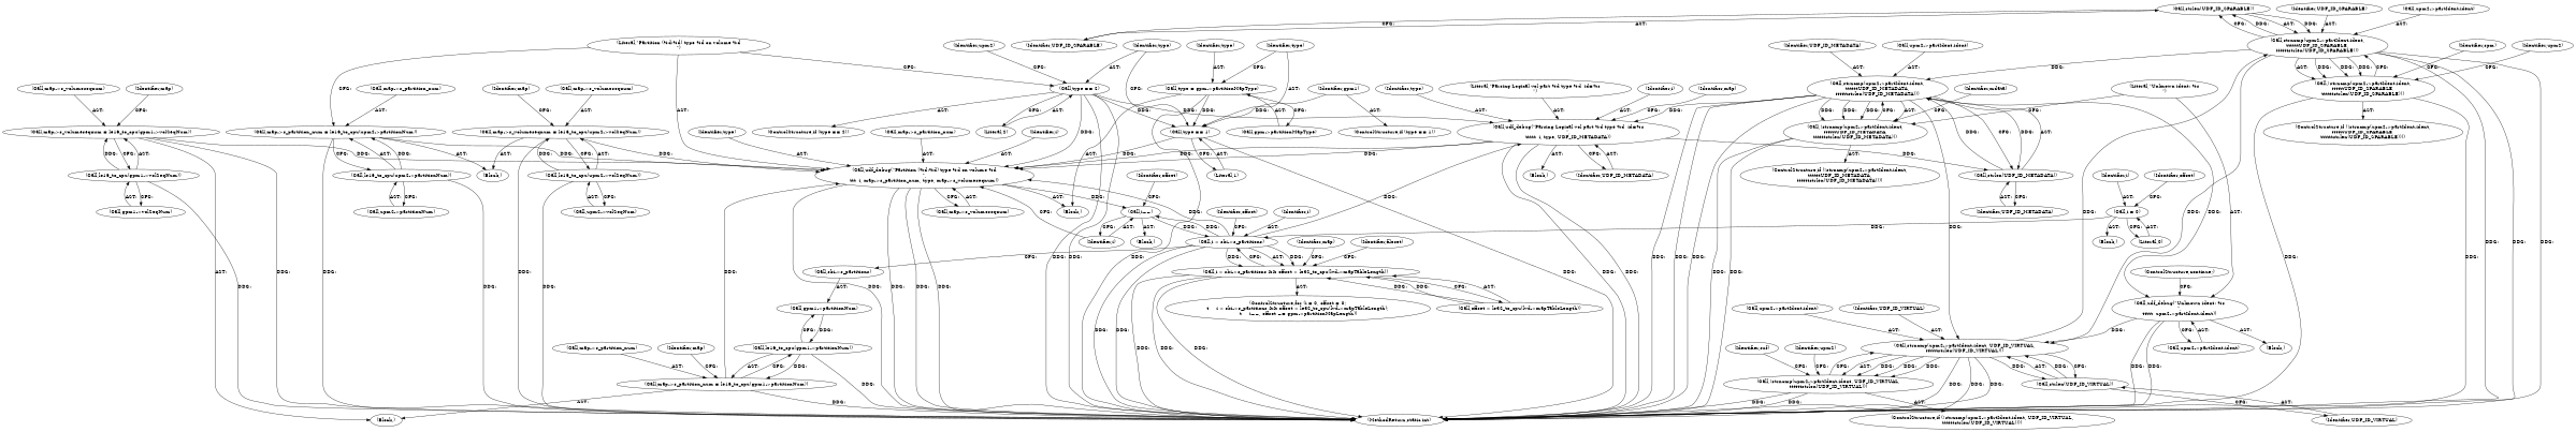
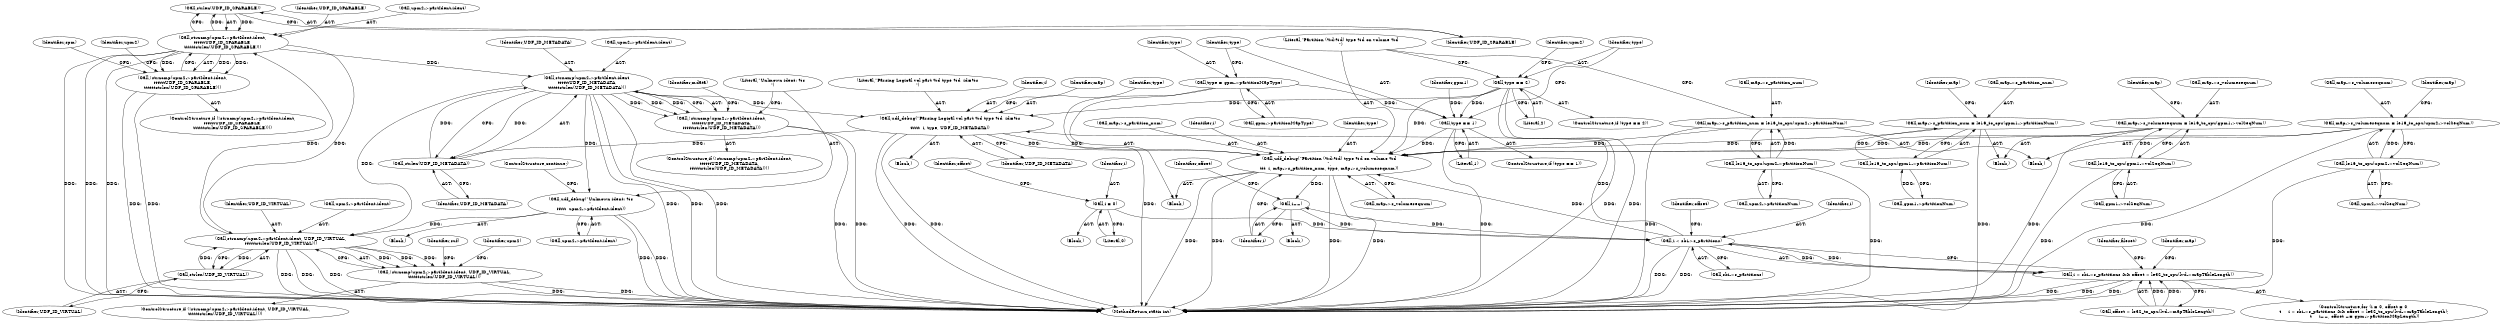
  digraph {
    n1 [label="(Call,strlen(UDF_ID_SPARABLE))"]
    n2 [label="(Call,strncmp(upm2->partIdent.ident,\n\t\t\t\t\t\tUDF_ID_SPARABLE,\n\t\t\t\t\t\tstrlen(UDF_ID_SPARABLE)))"]
    n3 [label="(Identifier,UDF_ID_SPARABLE)"]
    n4 [label="(Call,strncmp(upm2->partIdent.ident, UDF_ID_VIRTUAL,\n\t\t\t\t\t\tstrlen(UDF_ID_VIRTUAL)))"]
    n5 [label="(Call,strncmp(upm2->partIdent.ident,\n\t\t\t\t\t\tUDF_ID_METADATA,\n\t\t\t\t\t\tstrlen(UDF_ID_METADATA)))"]
    n6 [label="(Call,!strncmp(upm2->partIdent.ident,\n\t\t\t\t\t\tUDF_ID_SPARABLE,\n\t\t\t\t\t\tstrlen(UDF_ID_SPARABLE)))"]
    n7 [label="(MethodReturn,static int)"]
    n8 [label="(Call,strlen(UDF_ID_VIRTUAL))"]
    n9 [label="(Call,!strncmp(upm2->partIdent.ident, UDF_ID_VIRTUAL,\n\t\t\t\t\t\tstrlen(UDF_ID_VIRTUAL)))"]
    n10 [label="(Call,strlen(UDF_ID_METADATA))"]
    n11 [label="(Call,udf_debug(\"Parsing Logical vol part %d type %d  id=%s\n\",\n\t\t\t\t\t  i, type, UDF_ID_METADATA))"]
    n12 [label="(Call,udf_debug(\"Unknown ident: %s\n\",\n\t\t\t\t\t  upm2->partIdent.ident))"]
    n13 [label="(Call,!strncmp(upm2->partIdent.ident,\n\t\t\t\t\t\tUDF_ID_METADATA,\n\t\t\t\t\t\tstrlen(UDF_ID_METADATA)))"]
    n14 [label="(ControlStructure,if (!strncmp(upm2->partIdent.ident,\n\t\t\t\t\t\tUDF_ID_SPARABLE,\n\t\t\t\t\t\tstrlen(UDF_ID_SPARABLE))))"]
    n15 [label="(Identifier,UDF_ID_VIRTUAL)"]
    n16 [label="(ControlStructure,if (!strncmp(upm2->partIdent.ident, UDF_ID_VIRTUAL,\n\t\t\t\t\t\tstrlen(UDF_ID_VIRTUAL))))"]
    n17 [label="(Identifier,UDF_ID_METADATA)"]
    n18 [label="(Call,udf_debug(\"Partition (%d:%d) type %d on volume %d\n\",\n\t\t\t  i, map->s_partition_num, type, map->s_volumeseqnum))"]
    n19 [label="(Block,)"]
    n20 [label="(Identifier,UDF_ID_METADATA)"]
    n21 [label="(Block,)"]
    n22 [label="(Call,upm2->partIdent.ident)"]
    n23 [label="(ControlStructure,if (!strncmp(upm2->partIdent.ident,\n\t\t\t\t\t\tUDF_ID_METADATA,\n\t\t\t\t\t\tstrlen(UDF_ID_METADATA))))"]
    n24 [label="(Call,i++)"]
    n25 [label="(Call,map->s_volumeseqnum)"]
    n26 [label="(Block,)"]
    n27 [label="(Call,i < sbi->s_partitions)"]
    n28 [label="(Call,i < sbi->s_partitions && offset < le32_to_cpu(lvd->mapTableLength))"]
    n29 [label="(Call,sbi->s_partitions)"]
    n30 [label="(Block,)"]
    n31 [label="(Identifier,i)"]
    n32 [label="(Call,offset < le32_to_cpu(lvd->mapTableLength))"]
    n33 [label="(ControlStructure,for (i = 0, offset = 0;\n\t     i < sbi->s_partitions && offset < le32_to_cpu(lvd->mapTableLength);\n \t     i++, offset += gpm->partitionMapLength))"]
    n34 [label="(Call,map->s_partition_num = le16_to_cpu(gpm1->partitionNum))"]
    n35 [label="(Call,le16_to_cpu(gpm1->partitionNum))"]
    n36 [label="(Block,)"]
    n37 [label="(Call,gpm1->partitionNum)"]
    n38 [label="(Call,map->s_partition_num = le16_to_cpu(upm2->partitionNum))"]
    n39 [label="(Call,le16_to_cpu(upm2->partitionNum))"]
    n40 [label="(Block,)"]
    n41 [label="(Call,upm2->partitionNum)"]
    n42 [label="(Call,type == 1)"]
    n43 [label="(ControlStructure,if (type == 1))"]
    n44 [label="(Literal,1)"]
    n45 [label="(Call,type == 2)"]
    n46 [label="(Literal,2)"]
    n47 [label="(ControlStructure,if (type == 2))"]
    n48 [label="(Call,type = gpm->partitionMapType)"]
    n49 [label="(Call,gpm->partitionMapType)"]
    n50 [label="(Call,map->s_volumeseqnum = le16_to_cpu(gpm1->volSeqNum))"]
    n51 [label="(Call,le16_to_cpu(gpm1->volSeqNum))"]
    n52 [label="(Call,gpm1->volSeqNum)"]
    n53 [label="(Call,map->s_volumeseqnum = le16_to_cpu(upm2->volSeqNum))"]
    n54 [label="(Call,le16_to_cpu(upm2->volSeqNum))"]
    n55 [label="(Call,upm2->volSeqNum)"]
    n56 [label="(Call,i = 0)"]
    n57 [label="(Literal,0)"]
    n58 [label="(Block,)"]
    n59 [label="(Identifier,UDF_ID_METADATA)"]
    n60 [label="(Call,upm2->partIdent.ident)"]
    n61 [label="(Identifier,offset)"]
    n62 [label="(Literal,\"Unknown ident: %s\n\")"]
    n63 [label="(Identifier,i)"]
    n64 [label="(Identifier,type)"]
    n65 [label="(Identifier,map)"]
    n66 [label="(Identifier,offset)"]
    n67 [label="(Call,upm2->partIdent.ident)"]
    n68 [label="(Identifier,UDF_ID_SPARABLE)"]
    n69 [label="(Identifier,mdata)"]
    n70 [label="(Identifier,map)"]
    n71 [label="(Call,map->s_volumeseqnum)"]
    n72 [label="(Identifier,fileset)"]
    n73 [label="(Call,map->s_volumeseqnum)"]
    n74 [label="(Identifier,suf)"]
    n75 [label="(Call,upm2->partIdent.ident)"]
    n76 [label="(Identifier,UDF_ID_VIRTUAL)"]
    n77 [label="(Identifier,offset)"]
    n78 [label="(Identifier,type)"]
    n79 [label="(Identifier,spm)"]
    n80 [label="(Identifier,upm2)"]
    n81 [label="(Identifier,type)"]
    n82 [label="(Identifier,type)"]
    n83 [label="(Identifier,map)"]
    n84 [label="(Call,map->s_partition_num)"]
    n85 [label="(Call,map->s_partition_num)"]
    n86 [label="(Identifier,type)"]
    n87 [label="(Literal,\"Parsing Logical vol part %d type %d  id=%s\n\")"]
    n88 [label="(Identifier,map)"]
    n89 [label="(Call,map->s_partition_num)"]
    n90 [label="(Identifier,i)"]
    n91 [label="(Identifier,i)"]
    n92 [label="(Identifier,upm2)"]
    n93 [label="(Identifier,upm2)"]
    n94 [label="(Literal,\"Partition (%d:%d) type %d on volume %d\n\")"]
    n95 [label="(ControlStructure,continue;)"]
    n96 [label="(Identifier,gpm1)"]
    n97 [label="(Identifier,map)"]
    n98 [label="(Identifier,i)"]
    n1 -> n2 [label="AST: "]
    n1 -> n2 [label="DDG: "]
    n1 -> n3 [label="CFG: "]
    n2 -> n1 [label="CFG: "]
    n2 -> n1 [label="DDG: "]
    n2 -> n4 [label="DDG: "]
    n2 -> n5 [label="DDG: "]
    n2 -> n6 [label="AST: "]
    n2 -> n6 [label="DDG: "]
    n2 -> n6 [label="DDG: "]
    n2 -> n6 [label="DDG: "]
    n2 -> n7 [label="DDG: "]
    n2 -> n7 [label="DDG: "]
    n2 -> n7 [label="DDG: "]
    n3 -> n1 [label="AST: "]
    n4 -> n2 [label="DDG: "]
    n4 -> n7 [label="DDG: "]
    n4 -> n7 [label="DDG: "]
    n4 -> n7 [label="DDG: "]
    n4 -> n8 [label="CFG: "]
    n4 -> n8 [label="DDG: "]
    n4 -> n9 [label="AST: "]
    n4 -> n9 [label="DDG: "]
    n4 -> n9 [label="DDG: "]
    n4 -> n9 [label="DDG: "]
    n5 -> n4 [label="DDG: "]
    n5 -> n7 [label="DDG: "]
    n5 -> n7 [label="DDG: "]
    n5 -> n7 [label="DDG: "]
    n5 -> n10 [label="CFG: "]
    n5 -> n10 [label="DDG: "]
    n5 -> n11 [label="DDG: "]
    n5 -> n12 [label="DDG: "]
    n5 -> n13 [label="AST: "]
    n5 -> n13 [label="DDG: "]
    n5 -> n13 [label="DDG: "]
    n5 -> n13 [label="DDG: "]
    n6 -> n2 [label="CFG: "]
    n6 -> n7 [label="DDG: "]
    n6 -> n7 [label="DDG: "]
    n6 -> n14 [label="AST: "]
    n8 -> n4 [label="AST: "]
    n8 -> n4 [label="DDG: "]
    n8 -> n15 [label="CFG: "]
    n9 -> n4 [label="CFG: "]
    n9 -> n7 [label="DDG: "]
    n9 -> n7 [label="DDG: "]
    n9 -> n16 [label="AST: "]
    n10 -> n5 [label="AST: "]
    n10 -> n5 [label="DDG: "]
    n10 -> n17 [label="CFG: "]
    n11 -> n7 [label="DDG: "]
    n11 -> n7 [label="DDG: "]
    n11 -> n10 [label="DDG: "]
    n11 -> n18 [label="DDG: "]
    n11 -> n18 [label="DDG: "]
    n11 -> n19 [label="AST: "]
    n11 -> n20 [label="CFG: "]
    n12 -> n4 [label="DDG: "]
    n12 -> n7 [label="DDG: "]
    n12 -> n7 [label="DDG: "]
    n12 -> n21 [label="AST: "]
    n12 -> n22 [label="CFG: "]
    n13 -> n5 [label="CFG: "]
    n13 -> n7 [label="DDG: "]
    n13 -> n7 [label="DDG: "]
    n13 -> n23 [label="AST: "]
    n15 -> n8 [label="AST: "]
    n17 -> n10 [label="AST: "]
    n18 -> n7 [label="DDG: "]
    n18 -> n7 [label="DDG: "]
    n18 -> n7 [label="DDG: "]
    n18 -> n7 [label="DDG: "]
    n18 -> n24 [label="DDG: "]
    n18 -> n25 [label="CFG: "]
    n18 -> n26 [label="AST: "]
    n20 -> n11 [label="AST: "]
    n22 -> n12 [label="AST: "]
    n24 -> n27 [label="DDG: "]
    n24 -> n30 [label="AST: "]
    n24 -> n31 [label="CFG: "]
    n25 -> n18 [label="AST: "]
    n27 -> n7 [label="DDG: "]
    n27 -> n7 [label="DDG: "]
    n27 -> n11 [label="DDG: "]
    n27 -> n18 [label="DDG: "]
    n27 -> n24 [label="DDG: "]
    n27 -> n28 [label="AST: "]
    n27 -> n28 [label="DDG: "]
    n27 -> n28 [label="DDG: "]
    n27 -> n29 [label="CFG: "]
    n28 -> n7 [label="DDG: "]
    n28 -> n7 [label="DDG: "]
    n28 -> n7 [label="DDG: "]
    n28 -> n27 [label="CFG: "]
    n28 -> n32 [label="CFG: "]
    n28 -> n33 [label="AST: "]
-   n29 -> n37 [label="AST: "]
+   n29 -> n27 [label="AST: "]
    n31 -> n18 [label="CFG: "]
    n31 -> n24 [label="AST: "]
    n32 -> n28 [label="AST: "]
    n32 -> n28 [label="DDG: "]
    n32 -> n28 [label="DDG: "]
    n34 -> n7 [label="DDG: "]
    n34 -> n18 [label="DDG: "]
    n34 -> n35 [label="CFG: "]
    n34 -> n36 [label="AST: "]
-   n35 -> n7 [label="DDG: "]
    n35 -> n34 [label="AST: "]
    n35 -> n34 [label="DDG: "]
    n35 -> n37 [label="CFG: "]
    n37 -> n35 [label="DDG: "]
    n38 -> n7 [label="DDG: "]
    n38 -> n18 [label="DDG: "]
    n38 -> n39 [label="CFG: "]
    n38 -> n40 [label="AST: "]
    n39 -> n7 [label="DDG: "]
    n39 -> n38 [label="AST: "]
    n39 -> n38 [label="DDG: "]
    n39 -> n41 [label="CFG: "]
    n41 -> n39 [label="AST: "]
    n42 -> n7 [label="DDG: "]
    n42 -> n18 [label="DDG: "]
-   n96 -> n43 [label="AST: "]
+   n42 -> n43 [label="AST: "]
    n42 -> n44 [label="CFG: "]
    n44 -> n42 [label="AST: "]
    n45 -> n7 [label="DDG: "]
    n45 -> n7 [label="DDG: "]
    n45 -> n11 [label="DDG: "]
    n45 -> n18 [label="DDG: "]
    n45 -> n42 [label="DDG: "]
    n45 -> n46 [label="CFG: "]
    n45 -> n47 [label="AST: "]
    n46 -> n45 [label="AST: "]
    n48 -> n7 [label="DDG: "]
    n48 -> n26 [label="AST: "]
    n48 -> n42 [label="DDG: "]
    n48 -> n49 [label="CFG: "]
    n49 -> n48 [label="AST: "]
    n50 -> n7 [label="DDG: "]
    n50 -> n18 [label="DDG: "]
    n50 -> n36 [label="AST: "]
    n50 -> n51 [label="CFG: "]
    n51 -> n7 [label="DDG: "]
    n51 -> n50 [label="AST: "]
    n51 -> n50 [label="DDG: "]
    n51 -> n52 [label="CFG: "]
    n52 -> n51 [label="AST: "]
    n53 -> n7 [label="DDG: "]
    n53 -> n18 [label="DDG: "]
    n53 -> n40 [label="AST: "]
    n53 -> n54 [label="CFG: "]
    n54 -> n7 [label="DDG: "]
    n54 -> n53 [label="AST: "]
    n54 -> n53 [label="DDG: "]
    n54 -> n55 [label="CFG: "]
    n55 -> n54 [label="AST: "]
    n56 -> n27 [label="DDG: "]
    n56 -> n57 [label="CFG: "]
    n56 -> n58 [label="AST: "]
    n57 -> n56 [label="AST: "]
    n59 -> n5 [label="AST: "]
    n60 -> n5 [label="AST: "]
    n61 -> n27 [label="CFG: "]
    n62 -> n12 [label="AST: "]
    n62 -> n13 [label="CFG: "]
    n63 -> n11 [label="AST: "]
    n64 -> n42 [label="AST: "]
    n64 -> n48 [label="CFG: "]
    n65 -> n28 [label="CFG: "]
    n66 -> n24 [label="CFG: "]
    n67 -> n4 [label="AST: "]
    n68 -> n2 [label="AST: "]
    n69 -> n13 [label="CFG: "]
    n70 -> n11 [label="CFG: "]
    n71 -> n53 [label="AST: "]
    n72 -> n28 [label="CFG: "]
    n73 -> n50 [label="AST: "]
    n74 -> n9 [label="CFG: "]
    n75 -> n2 [label="AST: "]
    n76 -> n4 [label="AST: "]
    n77 -> n56 [label="CFG: "]
    n78 -> n42 [label="CFG: "]
    n78 -> n45 [label="AST: "]
    n79 -> n6 [label="CFG: "]
    n80 -> n6 [label="CFG: "]
    n81 -> n18 [label="AST: "]
    n82 -> n48 [label="AST: "]
    n83 -> n50 [label="CFG: "]
    n84 -> n18 [label="AST: "]
    n85 -> n34 [label="AST: "]
    n86 -> n11 [label="AST: "]
    n87 -> n11 [label="AST: "]
    n88 -> n34 [label="CFG: "]
    n89 -> n38 [label="AST: "]
    n90 -> n56 [label="AST: "]
    n91 -> n18 [label="AST: "]
    n92 -> n9 [label="CFG: "]
    n93 -> n45 [label="CFG: "]
    n94 -> n18 [label="AST: "]
    n94 -> n38 [label="CFG: "]
    n94 -> n45 [label="CFG: "]
    n95 -> n12 [label="CFG: "]
    n96 -> n42 [label="DDG: "]
    n97 -> n53 [label="CFG: "]
    n98 -> n27 [label="AST: "]
  }
